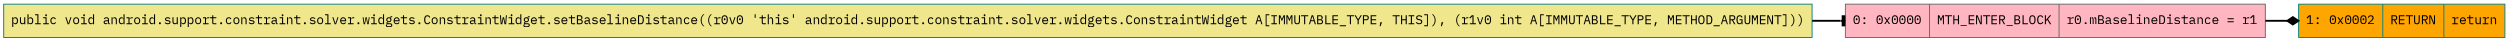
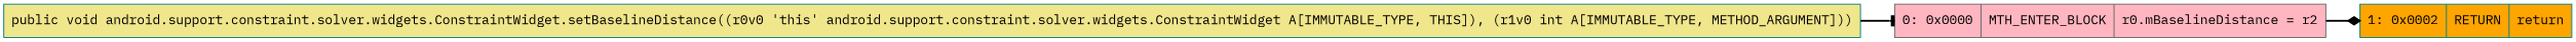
  digraph {
    rankdir=LR
    fontname="IBM Plex Mono"
    node [shape=record style=filled color=teal fontname="IBM Plex Mono"]
    edge [style=bold fontname="IBM Plex Mono"]
-   n1 [label="{0\:\ 0x0000|MTH_ENTER_BLOCK\l|r0.mBaselineDistance = r1\l}" fillcolor=lightpink color=gray40]
+   n1 [label="{0\:\ 0x0000|MTH_ENTER_BLOCK\l|r0.mBaselineDistance = r2\l}" fillcolor=lightpink color=gray40]
    n2 [label="{1\:\ 0x0002|RETURN\l|return\l}" fillcolor=orange]
    n3 [label="{public void android.support.constraint.solver.widgets.ConstraintWidget.setBaselineDistance((r0v0 'this' android.support.constraint.solver.widgets.ConstraintWidget A[IMMUTABLE_TYPE, THIS]), (r1v0 int A[IMMUTABLE_TYPE, METHOD_ARGUMENT])) }" fillcolor=khaki]
    n1 -> n2 [arrowhead=diamond]
    n3 -> n1 [arrowhead=tee]
  }
